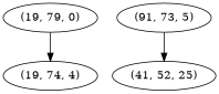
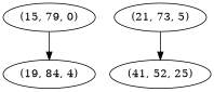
  digraph {
    fontname="DejaVu Serif"
    node [fontname="DejaVu Serif"]
    edge [fontname="DejaVu Serif"]
-   "(15, 79, 0)" [label="(19, 79, 0)"]
-   "(19, 74, 4)"
-   "(21, 73, 5)" [label="(91, 73, 5)"]
+   "(15, 79, 0)"
+   "(19, 74, 4)" [label="(19, 84, 4)"]
+   "(21, 73, 5)"
    "(41, 52, 25)"
    "(15, 79, 0)" -> "(19, 74, 4)"
    "(21, 73, 5)" -> "(41, 52, 25)"
  }
